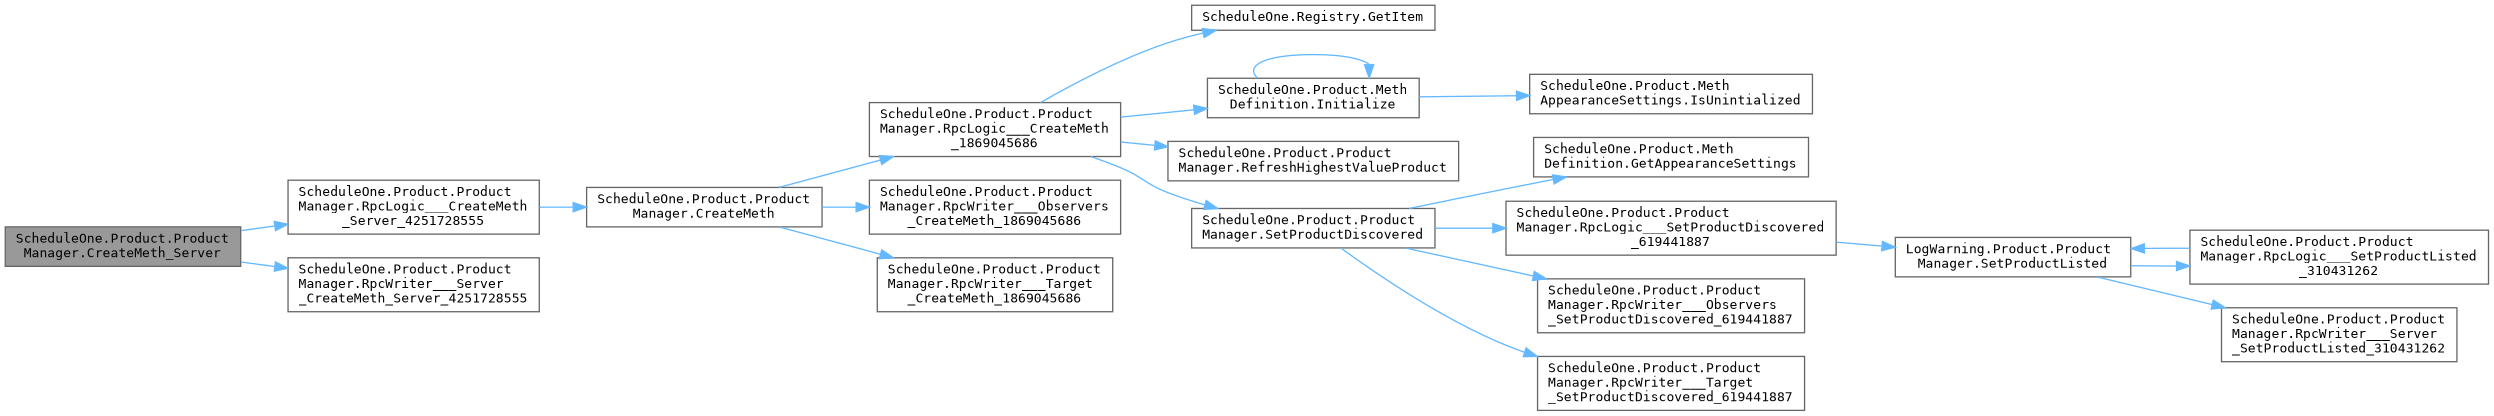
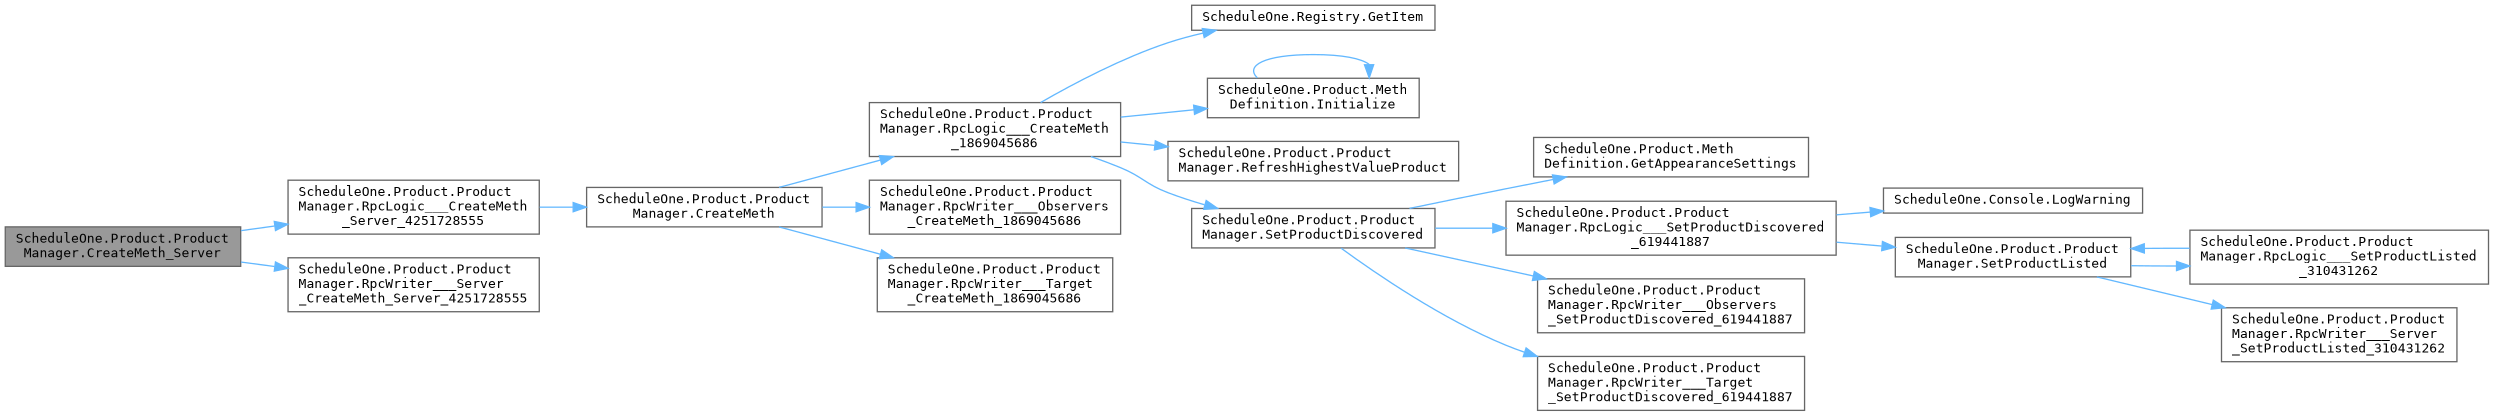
  digraph {
    fontname="DejaVu Sans Mono"
    rankdir=LR
    node [color=grey40 fillcolor=white fontname="DejaVu Sans Mono" fontsize=10 shape=box style=filled]
    edge [color=steelblue1 fontname="DejaVu Sans Mono" fontsize=10 labelfontname=Helvetica labelfontsize=10 style=solid]
    n1 [color=gray40 fillcolor=grey60 fontcolor=black height=0.2 label="ScheduleOne.Product.Product\lManager.CreateMeth_Server" width=0.4]
    n2 [height=0.2 label="ScheduleOne.Product.Product\lManager.RpcLogic___CreateMeth\l_Server_4251728555" width=0.4]
    n3 [height=0.2 label="ScheduleOne.Product.Product\lManager.RpcWriter___Server\l_CreateMeth_Server_4251728555" width=0.4]
    n4 [height=0.2 label="ScheduleOne.Product.Product\lManager.CreateMeth" width=0.4]
    n5 [height=0.2 label="ScheduleOne.Product.Product\lManager.RpcLogic___CreateMeth\l_1869045686" width=0.4]
    n6 [height=0.2 label="ScheduleOne.Product.Product\lManager.RpcWriter___Observers\l_CreateMeth_1869045686" width=0.4]
    n7 [height=0.2 label="ScheduleOne.Product.Product\lManager.RpcWriter___Target\l_CreateMeth_1869045686" width=0.4]
    n8 [height=0.2 label="ScheduleOne.Registry.GetItem" width=0.4]
    n9 [height=0.2 label="ScheduleOne.Product.Meth\lDefinition.Initialize" width=0.4]
    n10 [height=0.2 label="ScheduleOne.Product.Product\lManager.RefreshHighestValueProduct" width=0.4]
    n11 [height=0.2 label="ScheduleOne.Product.Product\lManager.SetProductDiscovered" width=0.4]
-   n12 [height=0.2 label="ScheduleOne.Product.Meth\lAppearanceSettings.IsUnintialized" width=0.4]
    n13 [height=0.2 label="ScheduleOne.Product.Meth\lDefinition.GetAppearanceSettings" width=0.4]
    n14 [height=0.2 label="ScheduleOne.Product.Product\lManager.RpcLogic___SetProductDiscovered\l_619441887" width=0.4]
    n15 [height=0.2 label="ScheduleOne.Product.Product\lManager.RpcWriter___Observers\l_SetProductDiscovered_619441887" width=0.4]
    n16 [height=0.2 label="ScheduleOne.Product.Product\lManager.RpcWriter___Target\l_SetProductDiscovered_619441887" width=0.4]
-   n18 [height=0.2 label="LogWarning.Product.Product\lManager.SetProductListed" width=0.4]
+   n17 [height=0.2 label="ScheduleOne.Console.LogWarning" width=0.4]
+   n18 [height=0.2 label="ScheduleOne.Product.Product\lManager.SetProductListed" width=0.4]
    n19 [height=0.2 label="ScheduleOne.Product.Product\lManager.RpcLogic___SetProductListed\l_310431262" width=0.4]
    n20 [height=0.2 label="ScheduleOne.Product.Product\lManager.RpcWriter___Server\l_SetProductListed_310431262" width=0.4]
    n1 -> n2
    n1 -> n3
    n2 -> n4
    n4 -> n5
    n4 -> n6
    n4 -> n7
    n5 -> n8
    n5 -> n9
    n5 -> n10
    n5 -> n11
    n9 -> n9
-   n9 -> n12
    n11 -> n13
    n11 -> n14
    n11 -> n15
    n11 -> n16
+   n14 -> n17
    n14 -> n18
    n18 -> n19
    n18 -> n20
    n19 -> n18
  }
